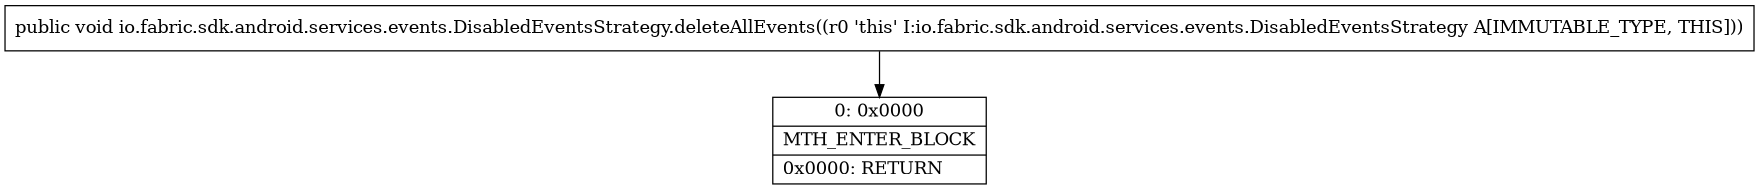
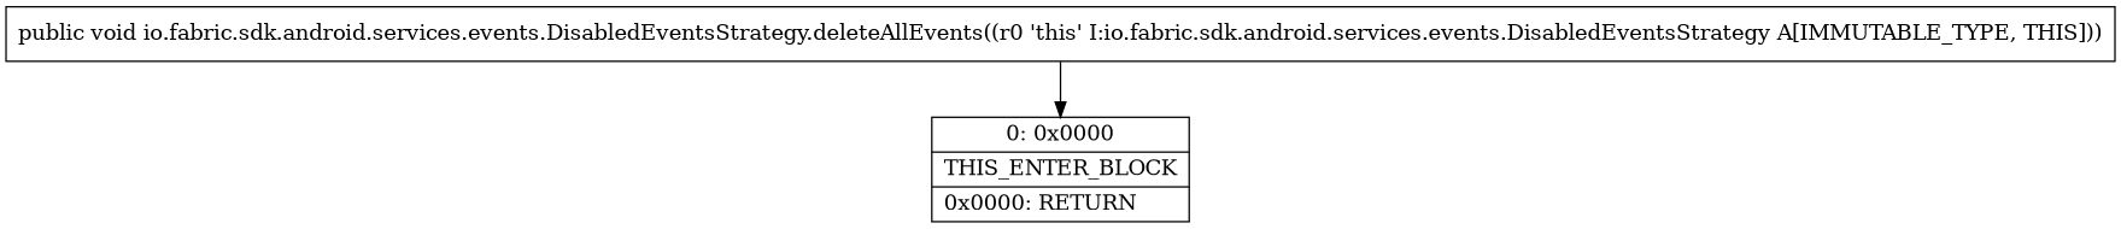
  digraph {
    node [shape=record]
-   n1 [label="{0\:\ 0x0000|MTH_ENTER_BLOCK\l|0x0000: RETURN   \l}"]
+   n1 [label="{0\:\ 0x0000|THIS_ENTER_BLOCK\l|0x0000: RETURN   \l}"]
    n2 [label="{public void io.fabric.sdk.android.services.events.DisabledEventsStrategy.deleteAllEvents((r0 'this' I:io.fabric.sdk.android.services.events.DisabledEventsStrategy A[IMMUTABLE_TYPE, THIS])) }"]
    n2 -> n1
  }
